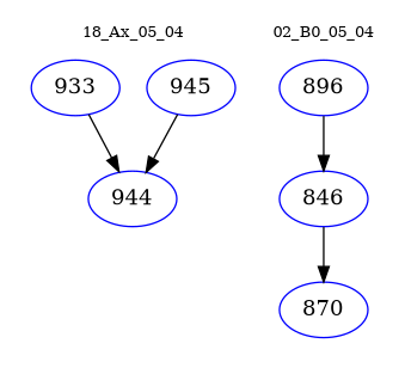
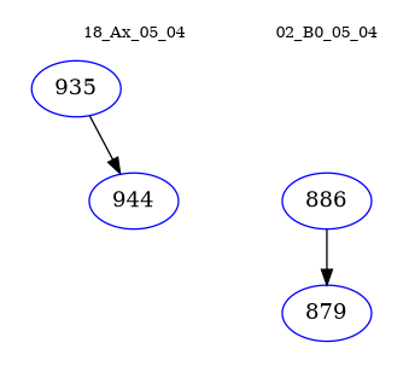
  digraph {
    node [color=blue]
    edge [color=black]
-   n1 [label=945]
    n2 [label=944]
-   n3 [label=933]
-   n4 [label=896]
-   n5 [label=846]
-   n6 [label=870]
+   n3 [label=935]
+   n5 [label=886]
+   n6 [label=879]
    subgraph cluster_1 {
      color=white
      fontsize=10
      label="18_Ax_05_04"
-     n1
      n2
      n3
    }
    subgraph cluster_2 {
      color=white
      fontsize=10
      label="02_B0_05_04"
-     n4
      n5
      n6
    }
-   n1 -> n2
    n3 -> n2
-   n4 -> n5
    n5 -> n6
  }
